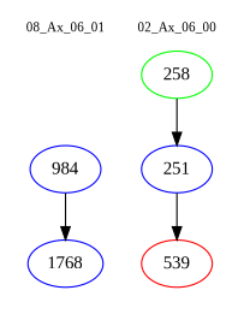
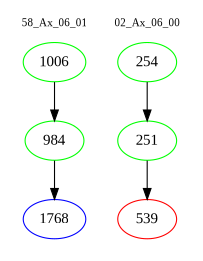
  digraph {
    fontname="Liberation Serif"
    node [color=blue fontname="Liberation Serif"]
    edge [color=black fontname="Liberation Serif"]
-   n2 [label=984]
+   n1 [color=green label=1006]
+   n2 [color=green label=984]
    n3 [label=1768]
-   n4 [color=green label=258]
-   n5 [label=251]
+   n4 [color=green label=254]
+   n5 [color=green label=251]
    n6 [color=red label=539]
    subgraph cluster_1 {
      color=white
      fontsize=10
-     label="08_Ax_06_01"
+     label="58_Ax_06_01"
+     n1
      n2
      n3
    }
    subgraph cluster_2 {
      color=white
      fontsize=10
      label="02_Ax_06_00"
      n4
      n5
      n6
    }
+   n1 -> n2
    n2 -> n3
    n4 -> n5
    n5 -> n6
  }
